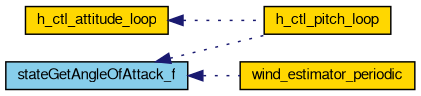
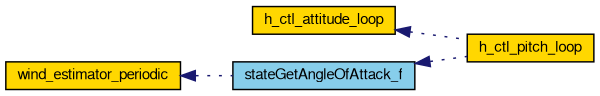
  digraph {
    rankdir=LR
    node [color=black fillcolor=gold fontname=FreeSans fontsize=10 shape=record style=filled]
    edge [color=midnightblue dir=back fontname=FreeSans fontsize=10 labelfontname=FreeSans labelfontsize=10 style=dotted]
    n1 [fillcolor=skyblue fontcolor=black height=0.2 label=stateGetAngleOfAttack_f width=0.4]
    n2 [height=0.2 label=h_ctl_pitch_loop width=0.4]
    n3 [height=0.2 label=wind_estimator_periodic width=0.4]
    n4 [height=0.2 label=h_ctl_attitude_loop width=0.4]
    n1 -> n2
-   n1 -> n3
+   n3 -> n1
    n4 -> n2
  }
